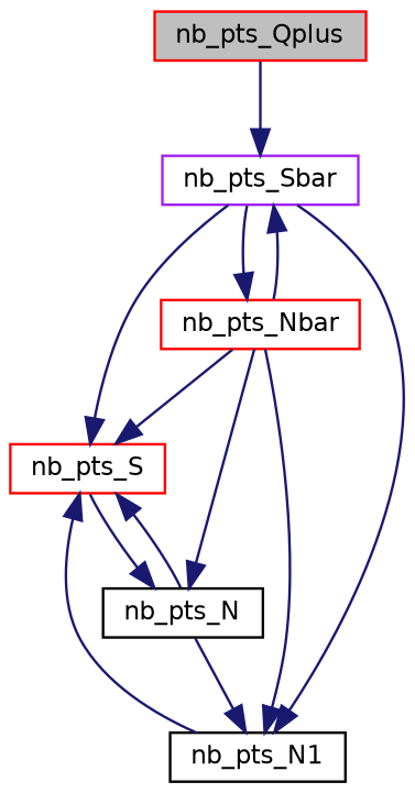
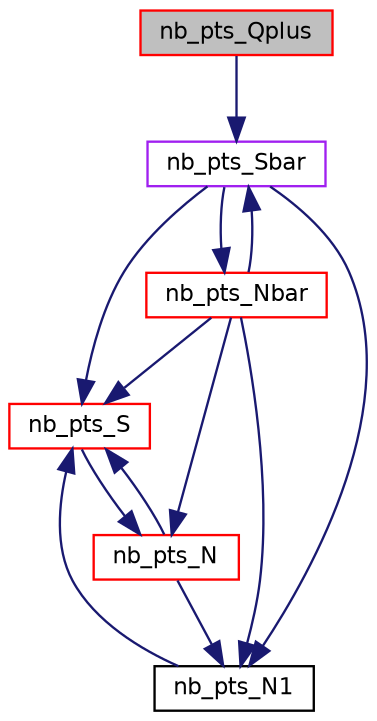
  digraph {
    rankdir=TB
    node [color=red fillcolor=white fontname=Helvetica fontsize=10 shape=record style=filled]
    edge [color=midnightblue fontname=Helvetica fontsize=10 labelfontname=Helvetica labelfontsize=10 style=solid]
    n1 [fillcolor=grey75 fontcolor=black height=0.2 label=nb_pts_Qplus width=0.4]
    n2 [color=purple height=0.2 label=nb_pts_Sbar width=0.4]
    n3 [height=0.2 label=nb_pts_S width=0.4]
    n4 [color=black height=0.2 label=nb_pts_N1 width=0.4]
    n5 [height=0.2 label=nb_pts_Nbar width=0.4]
-   n6 [color=black height=0.2 label=nb_pts_N width=0.4]
+   n6 [height=0.2 label=nb_pts_N width=0.4]
    n1 -> n2
    n2 -> n3
    n2 -> n4
    n2 -> n5
    n3 -> n6
    n4 -> n3
    n5 -> n2
    n5 -> n3
    n5 -> n4
    n5 -> n6
    n6 -> n3
    n6 -> n4
  }
